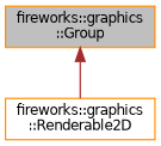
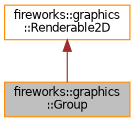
  digraph {
    node [color=darkorange fontname=Helvetica fontsize=10 shape=record style=filled]
    n1 [fillcolor=grey75 fontcolor=black height=0.2 label="fireworks::graphics\l::Group" width=0.4]
    n2 [fillcolor=white height=0.2 label="fireworks::graphics\l::Renderable2D" width=0.4]
-   n1 -> n2 [color=brown dir=back fontname=Helvetica fontsize=10 labelfontname=Helvetica labelfontsize=10 style=solid]
+   n2 -> n1 [color=brown dir=back fontname=Helvetica fontsize=10 labelfontname=Helvetica labelfontsize=10 style=solid]
  }
